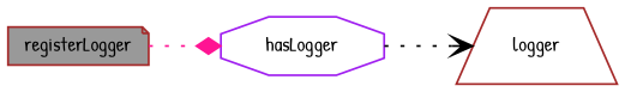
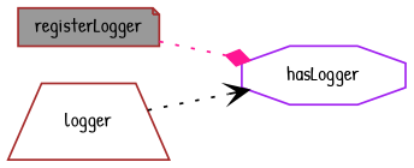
  digraph {
    fontname="Patrick Hand"
    rankdir=LR
    node [color=brown fillcolor=white fontname="Patrick Hand" fontsize=10 style=filled]
    edge [fontname="Patrick Hand" fontsize=10 labelfontname=Helvetica labelfontsize=10 style=dotted]
    n1 [fillcolor=grey60 fontcolor=black height=0.2 label=registerLogger shape=note width=0.4]
    n2 [color=purple height=0.2 label=hasLogger shape=octagon width=0.4]
    n3 [height=0.2 label=logger shape=trapezium width=0.4]
    n1 -> n2 [arrowhead=diamond color=deeppink]
-   n2 -> n3 [arrowhead=vee color=black]
+   n3 -> n2 [arrowhead=vee color=black]
  }
